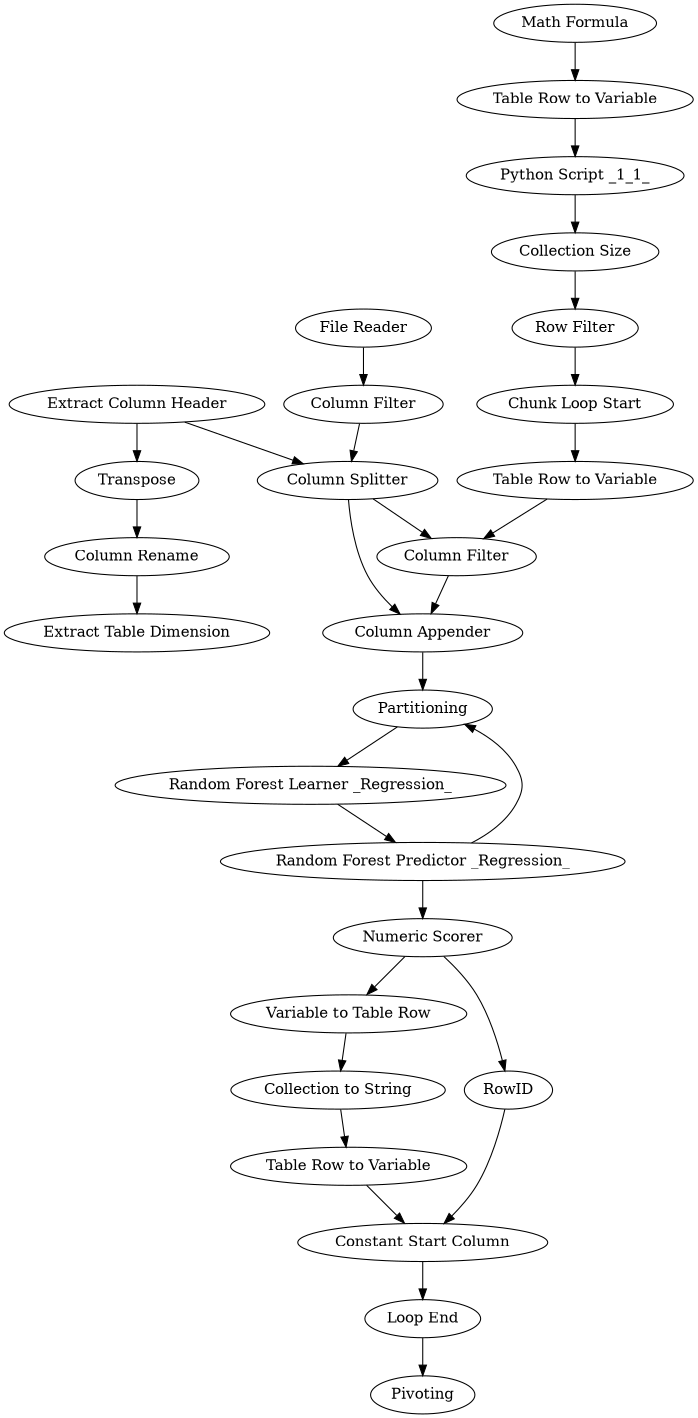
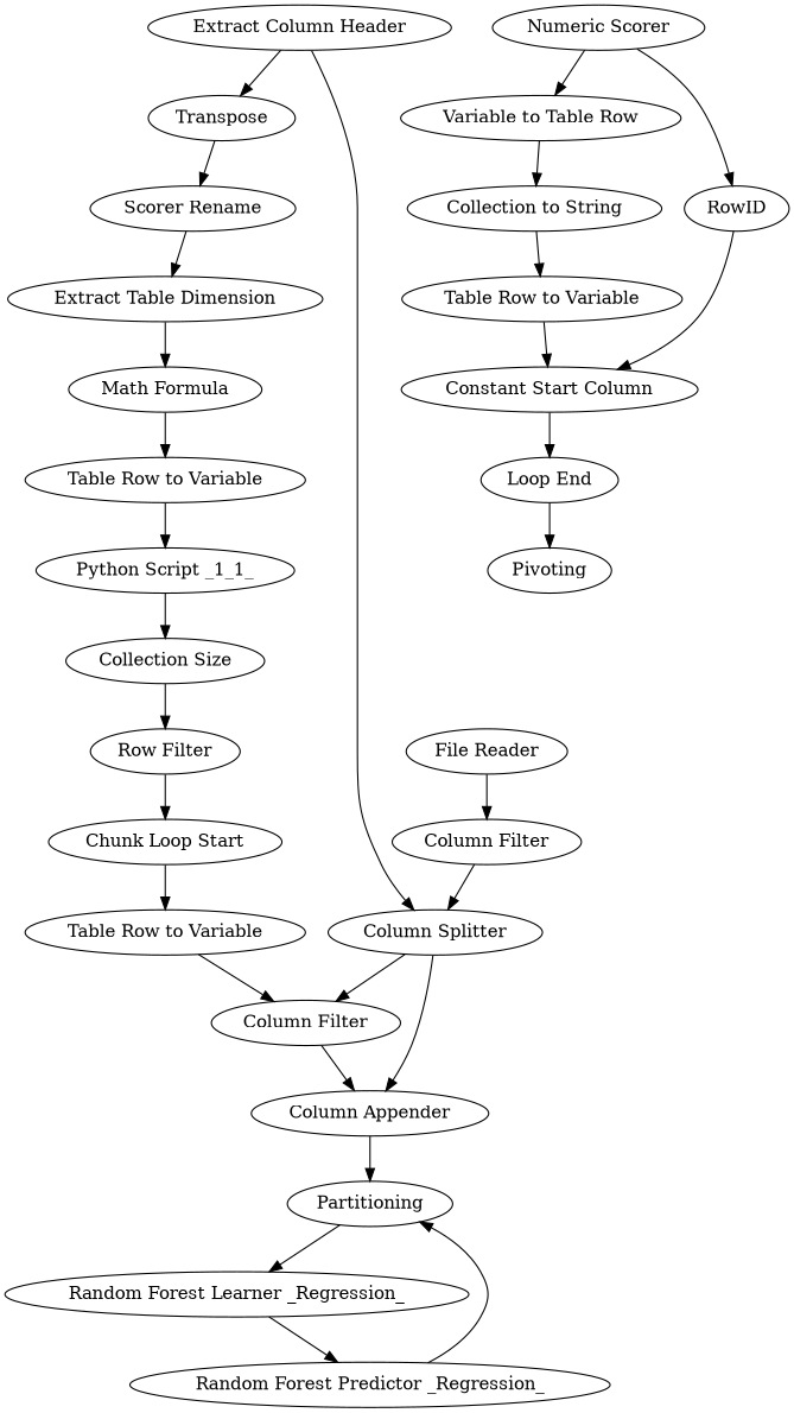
  digraph {
    rankdir=TB
    n1 [label=Transpose]
-   n2 [label="Column Rename"]
+   n2 [label="Scorer Rename"]
    n3 [label="Extract Table Dimension"]
    n4 [label="Math Formula"]
    n5 [label="Variable to Table Row"]
    n6 [label="Collection to String"]
    n7 [label="Table Row to Variable"]
    n8 [label="Constant Start Column"]
    n9 [label="Column Filter"]
    n10 [label="Column Splitter"]
    n11 [label="Column Filter"]
    n12 [label="Column Appender"]
    n13 [label=Partitioning]
    n14 [label="Extract Column Header"]
    n15 [label="Python Script _1_1_"]
    n16 [label="Collection Size"]
    n17 [label="Row Filter"]
    n18 [label="Chunk Loop Start"]
    n19 [label="Table Row to Variable"]
    n20 [label="Random Forest Learner _Regression_"]
    n21 [label="Random Forest Predictor _Regression_"]
    n22 [label="Numeric Scorer"]
    n23 [label=RowID]
    n24 [label="Table Row to Variable"]
    n25 [label="Loop End"]
    n26 [label=Pivoting]
    n27 [label="File Reader"]
    n1 -> n2
    n2 -> n3
+   n3 -> n4
    n4 -> n24
    n5 -> n6
    n6 -> n7
    n7 -> n8
    n8 -> n25
    n9 -> n10
    n10 -> n11
    n10 -> n12
    n11 -> n12
    n12 -> n13
    n13 -> n20
    n14 -> n1
    n14 -> n10
    n15 -> n16
    n16 -> n17
    n17 -> n18
    n18 -> n19
    n19 -> n11
    n20 -> n21
    n21 -> n13
-   n21 -> n22
    n22 -> n5
    n22 -> n23
    n23 -> n8
    n24 -> n15
    n25 -> n26
    n27 -> n9
  }
